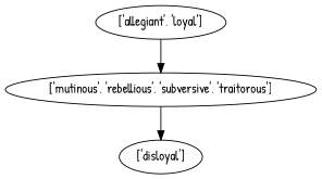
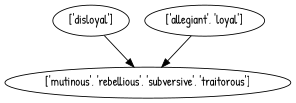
  strict digraph {
    fontname="Patrick Hand"
    node [fontname="Patrick Hand"]
    edge [fontname="Patrick Hand"]
    "['disloyal']"
    "['mutinous', 'rebellious', 'subversive', 'traitorous']"
    "['allegiant', 'loyal']"
-   "['mutinous', 'rebellious', 'subversive', 'traitorous']" -> "['disloyal']"
+   "['disloyal']" -> "['mutinous', 'rebellious', 'subversive', 'traitorous']"
    "['allegiant', 'loyal']" -> "['mutinous', 'rebellious', 'subversive', 'traitorous']"
  }
